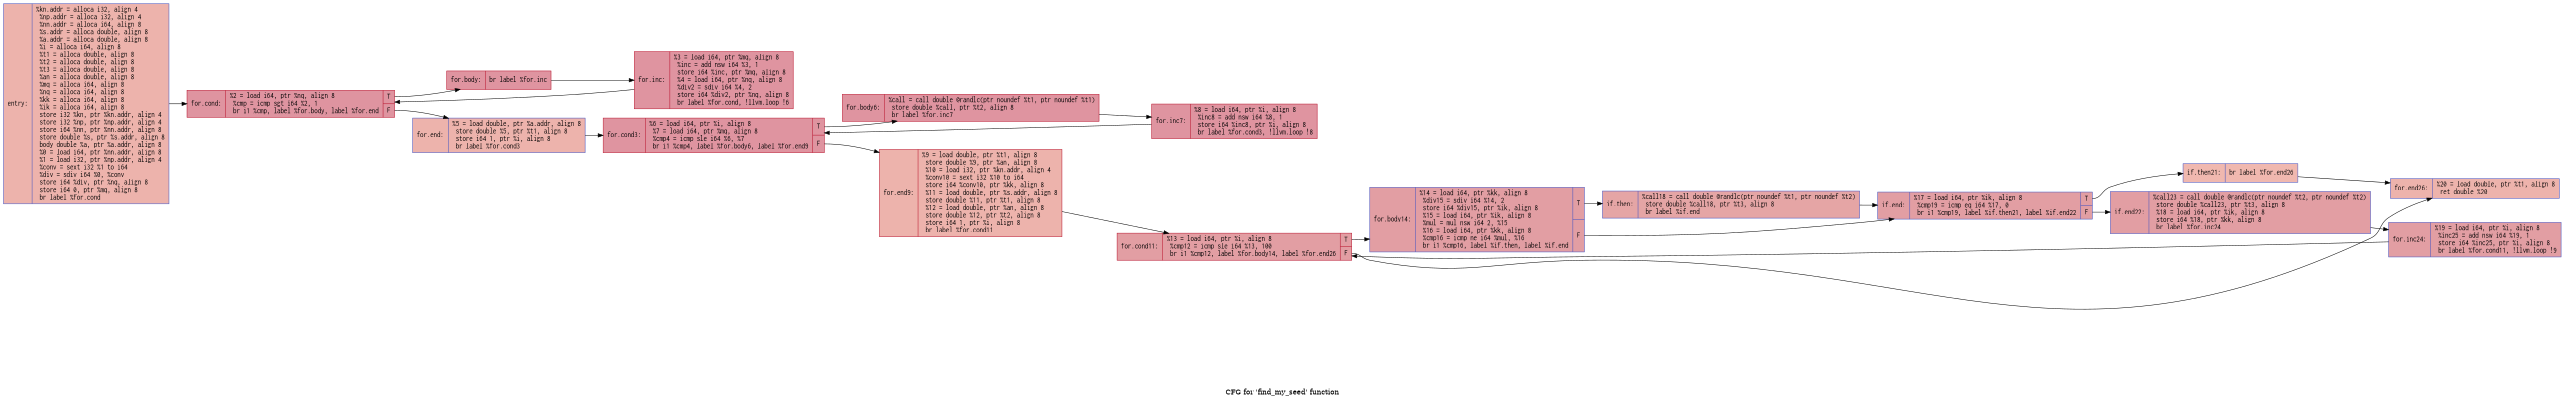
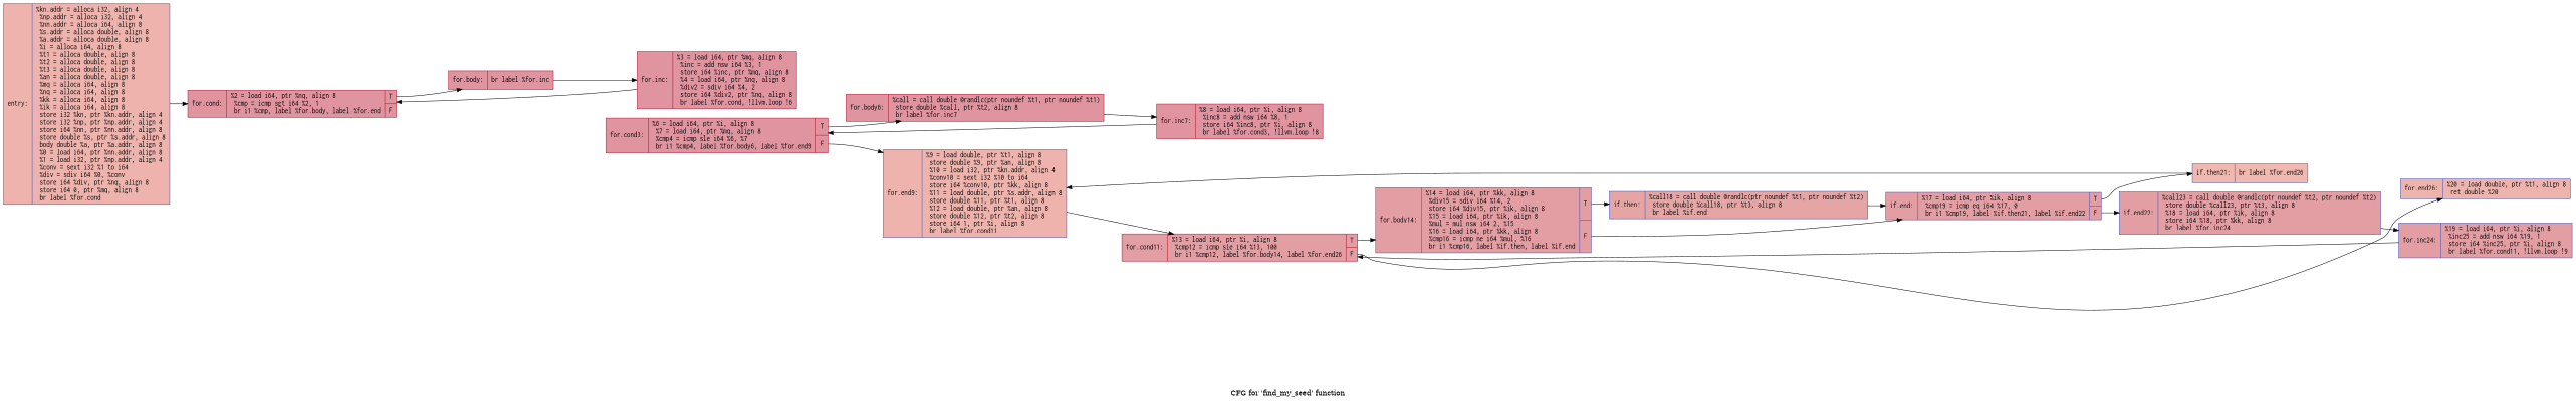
  digraph {
    label="CFG for 'find_my_seed' function"
    rankdir=LR
    node [color="#3d50c3ff" fillcolor="#b70d2870" fontname=Courier shape=record style=filled]
    n1 [fillcolor="#d6524470" label="{entry:\l|  %kn.addr = alloca i32, align 4\l  %np.addr = alloca i32, align 4\l  %nn.addr = alloca i64, align 8\l  %s.addr = alloca double, align 8\l  %a.addr = alloca double, align 8\l  %i = alloca i64, align 8\l  %t1 = alloca double, align 8\l  %t2 = alloca double, align 8\l  %t3 = alloca double, align 8\l  %an = alloca double, align 8\l  %mq = alloca i64, align 8\l  %nq = alloca i64, align 8\l  %kk = alloca i64, align 8\l  %ik = alloca i64, align 8\l  store i32 %kn, ptr %kn.addr, align 4\l  store i32 %np, ptr %np.addr, align 4\l  store i64 %nn, ptr %nn.addr, align 8\l  store double %s, ptr %s.addr, align 8\l  body double %a, ptr %a.addr, align 8\l  %0 = load i64, ptr %nn.addr, align 8\l  %1 = load i32, ptr %np.addr, align 4\l  %conv = sext i32 %1 to i64\l  %div = sdiv i64 %0, %conv\l  store i64 %div, ptr %nq, align 8\l  store i64 0, ptr %mq, align 8\l  br label %for.cond\l}"]
    n2 [color="#b70d28ff" label="{for.cond:\l|  %2 = load i64, ptr %nq, align 8\l  %cmp = icmp sgt i64 %2, 1\l  br i1 %cmp, label %for.body, label %for.end\l|{<s0>T|<s1>F}}"]
    n3 [color="#b70d28ff" label="{for.body:\l|  br label %for.inc\l}"]
-   n4 [fillcolor="#d6524470" label="{for.end:\l|  %5 = load double, ptr %a.addr, align 8\l  store double %5, ptr %t1, align 8\l  store i64 1, ptr %i, align 8\l  br label %for.cond3\l}"]
    n5 [color="#b70d28ff" label="{for.inc:\l|  %3 = load i64, ptr %mq, align 8\l  %inc = add nsw i64 %3, 1\l  store i64 %inc, ptr %mq, align 8\l  %4 = load i64, ptr %nq, align 8\l  %div2 = sdiv i64 %4, 2\l  store i64 %div2, ptr %nq, align 8\l  br label %for.cond, !llvm.loop !6\l}"]
    n6 [color="#b70d28ff" label="{for.cond3:\l|  %6 = load i64, ptr %i, align 8\l  %7 = load i64, ptr %mq, align 8\l  %cmp4 = icmp sle i64 %6, %7\l  br i1 %cmp4, label %for.body6, label %for.end9\l|{<s0>T|<s1>F}}"]
    n7 [color="#b70d28ff" label="{for.body6:\l|  %call = call double @randlc(ptr noundef %t1, ptr noundef %t1)\l  store double %call, ptr %t2, align 8\l  br label %for.inc7\l}"]
-   n8 [color="#b70d28ff" fillcolor="#d6524470" label="{for.end9:\l|  %9 = load double, ptr %t1, align 8\l  store double %9, ptr %an, align 8\l  %10 = load i32, ptr %kn.addr, align 4\l  %conv10 = sext i32 %10 to i64\l  store i64 %conv10, ptr %kk, align 8\l  %11 = load double, ptr %s.addr, align 8\l  store double %11, ptr %t1, align 8\l  %12 = load double, ptr %an, align 8\l  store double %12, ptr %t2, align 8\l  store i64 1, ptr %i, align 8\l  br label %for.cond11\l}"]
+   n8 [fillcolor="#d6524470" label="{for.end9:\l|  %9 = load double, ptr %t1, align 8\l  store double %9, ptr %an, align 8\l  %10 = load i32, ptr %kn.addr, align 4\l  %conv10 = sext i32 %10 to i64\l  store i64 %conv10, ptr %kk, align 8\l  %11 = load double, ptr %s.addr, align 8\l  store double %11, ptr %t1, align 8\l  %12 = load double, ptr %an, align 8\l  store double %12, ptr %t2, align 8\l  store i64 1, ptr %i, align 8\l  br label %for.cond11\l}"]
    n9 [color="#b70d28ff" label="{for.inc7:\l|  %8 = load i64, ptr %i, align 8\l  %inc8 = add nsw i64 %8, 1\l  store i64 %inc8, ptr %i, align 8\l  br label %for.cond3, !llvm.loop !8\l}"]
    n10 [color="#b70d28ff" fillcolor="#be242e70" label="{for.cond11:\l|  %13 = load i64, ptr %i, align 8\l  %cmp12 = icmp sle i64 %13, 100\l  br i1 %cmp12, label %for.body14, label %for.end26\l|{<s0>T|<s1>F}}"]
    n11 [fillcolor="#be242e70" label="{for.body14:\l|  %14 = load i64, ptr %kk, align 8\l  %div15 = sdiv i64 %14, 2\l  store i64 %div15, ptr %ik, align 8\l  %15 = load i64, ptr %ik, align 8\l  %mul = mul nsw i64 2, %15\l  %16 = load i64, ptr %kk, align 8\l  %cmp16 = icmp ne i64 %mul, %16\l  br i1 %cmp16, label %if.then, label %if.end\l|{<s0>T|<s1>F}}"]
    n12 [fillcolor="#d6524470" label="{for.end26:\l|  %20 = load double, ptr %t1, align 8\l  ret double %20\l}"]
    n13 [fillcolor="#c5333470" label="{if.then:\l|  %call18 = call double @randlc(ptr noundef %t1, ptr noundef %t2)\l  store double %call18, ptr %t3, align 8\l  br label %if.end\l}"]
    n14 [fillcolor="#be242e70" label="{if.end:\l|  %17 = load i64, ptr %ik, align 8\l  %cmp19 = icmp eq i64 %17, 0\l  br i1 %cmp19, label %if.then21, label %if.end22\l|{<s0>T|<s1>F}}"]
    n15 [fillcolor="#dc5d4a70" label="{if.then21:\l|  br label %for.end26\l}"]
    n16 [fillcolor="#be242e70" label="{if.end22:\l|  %call23 = call double @randlc(ptr noundef %t2, ptr noundef %t2)\l  store double %call23, ptr %t3, align 8\l  %18 = load i64, ptr %ik, align 8\l  store i64 %18, ptr %kk, align 8\l  br label %for.inc24\l}"]
    n17 [fillcolor="#be242e70" label="{for.inc24:\l|  %19 = load i64, ptr %i, align 8\l  %inc25 = add nsw i64 %19, 1\l  store i64 %inc25, ptr %i, align 8\l  br label %for.cond11, !llvm.loop !9\l}"]
    n1 -> n2
    n2 -> n3 [tailport=s0]
-   n2 -> n4 [tailport=s1]
    n3 -> n5
-   n4 -> n6
    n5 -> n2
    n6 -> n7 [tailport=s0]
    n6 -> n8 [tailport=s1]
    n7 -> n9
    n8 -> n10
    n9 -> n6
    n10 -> n11 [tailport=s0]
    n10 -> n12 [tailport=s1]
    n11 -> n13 [tailport=s0]
    n11 -> n14 [tailport=s1]
    n13 -> n14
    n14 -> n15 [tailport=s0]
    n14 -> n16 [tailport=s1]
-   n15 -> n12
+   n15 -> n8
    n16 -> n17
    n17 -> n10
  }
